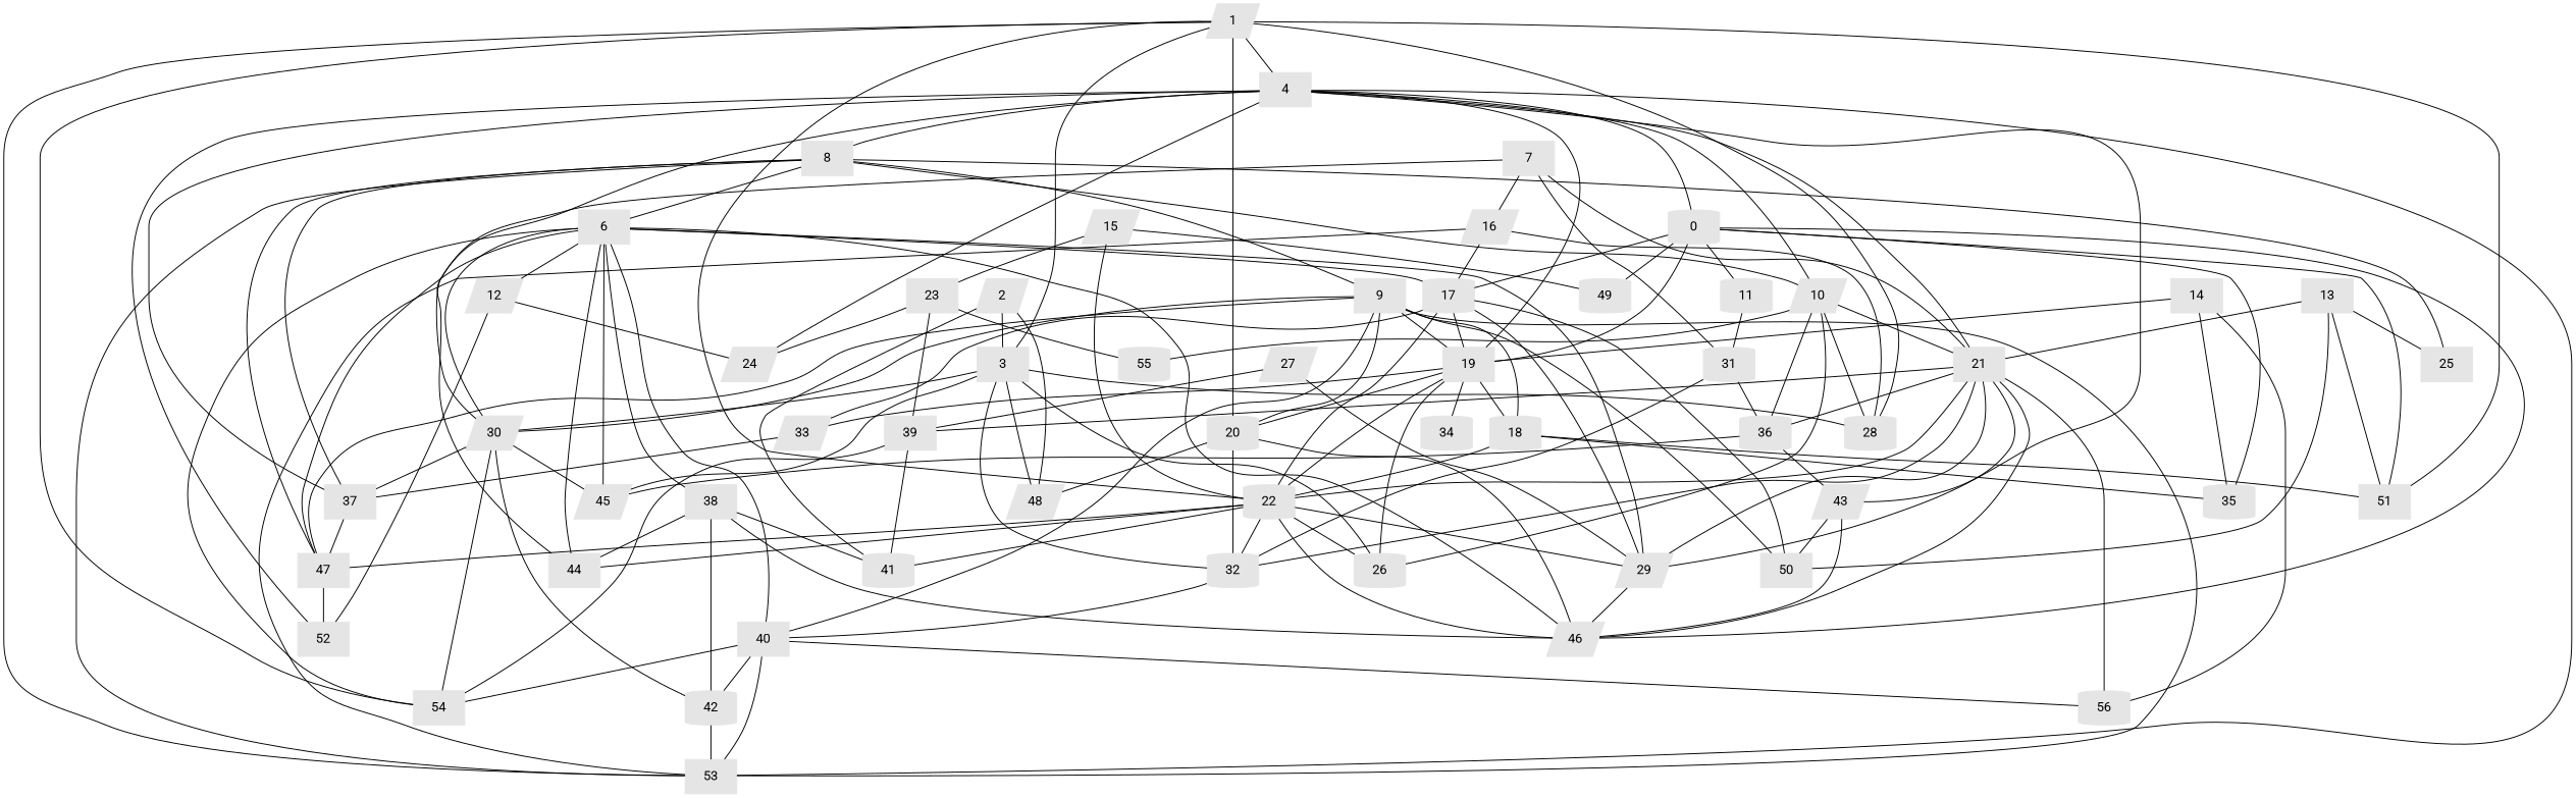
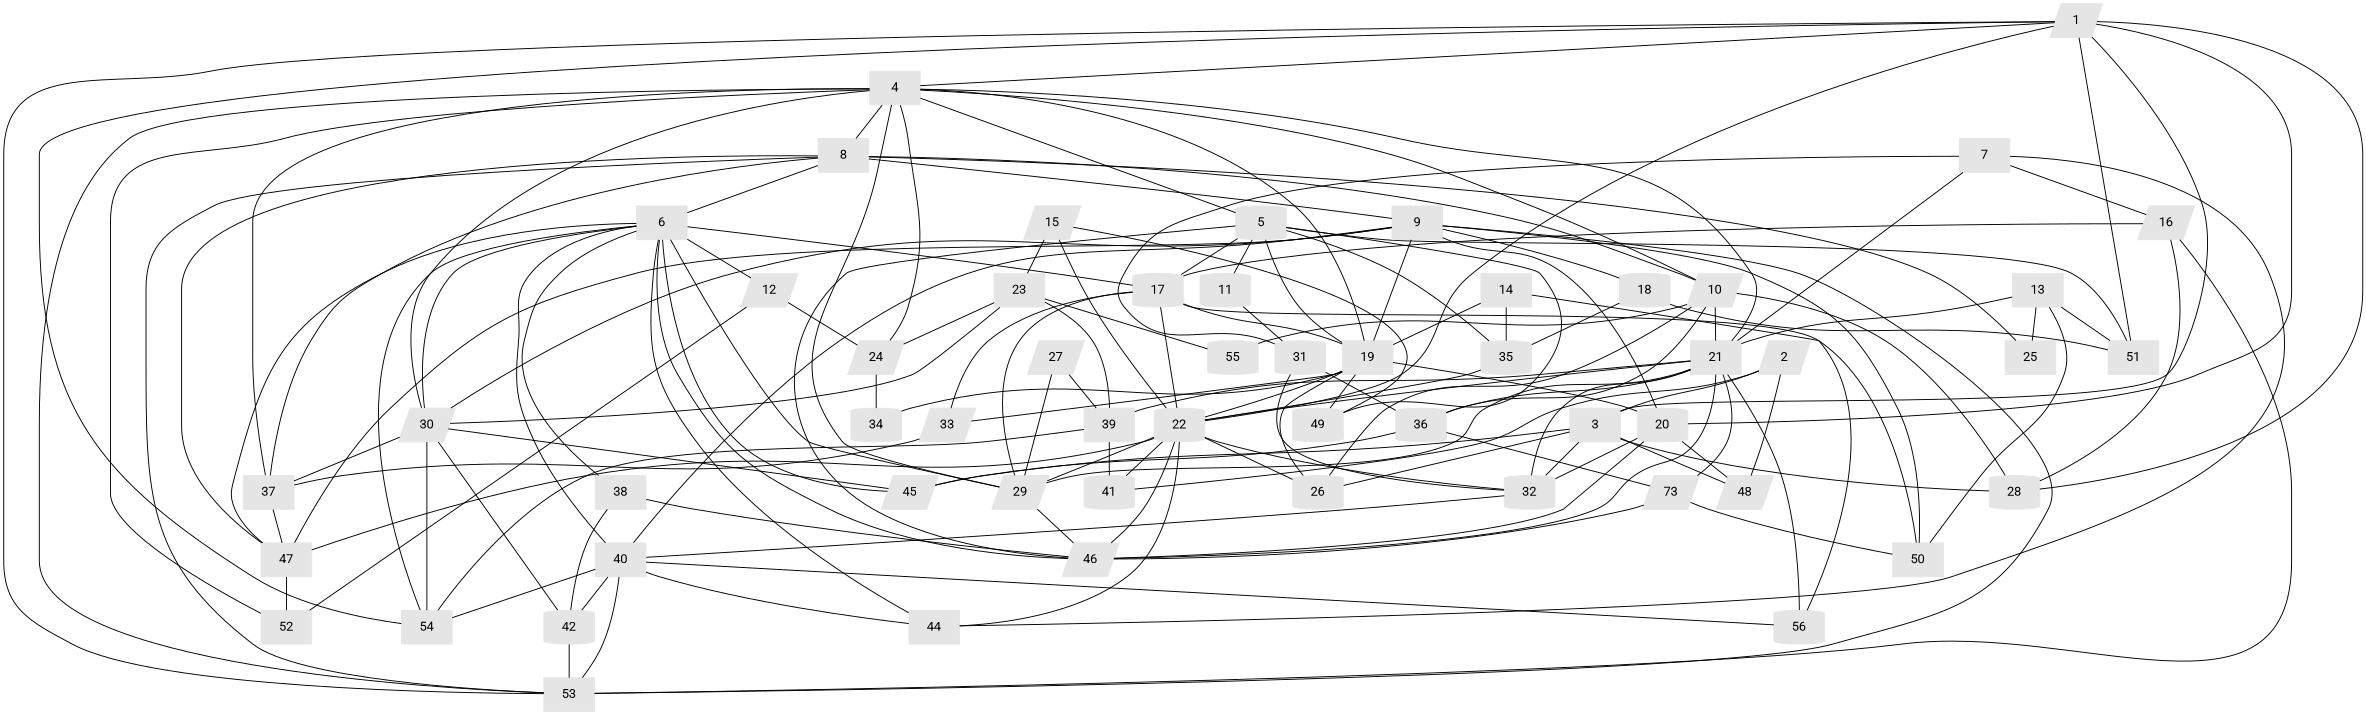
  graph {
    fontname=Roboto
    node [color=gray90 fontname=Roboto shape=box style=filled]
    edge [fontname=Roboto weight=1.0]
    1 [shape=parallelogram]
    3
    4
    20 [shape=cylinder]
    22 [shape=cylinder]
    28 [shape=cylinder]
    51
    53
    54
    48 [shape=parallelogram]
    26 [shape=cylinder]
    30 [shape=parallelogram]
    32 [shape=cylinder]
    45 [shape=parallelogram]
-   5 [shape=cylinder label=0]
+   5 [shape=cylinder]
    8
    10 [shape=parallelogram]
    19
    21
    24 [shape=parallelogram]
    29 [shape=parallelogram]
    37
    52
    46 [shape=parallelogram]
    41 [shape=cylinder]
    44
    47
    2 [shape=parallelogram]
    6
    17 [shape=cylinder]
    40
    12 [shape=parallelogram]
    38
    42 [shape=cylinder]
    11 [shape=cylinder]
    49 [shape=cylinder]
    35 [shape=cylinder]
    9
    25
    36 [shape=cylinder]
    55 [shape=cylinder]
    33 [shape=parallelogram]
    34 [shape=cylinder]
    56 [shape=cylinder]
    39
-   43 [shape=parallelogram]
+   43 [shape=parallelogram label=73]
    31 [shape=cylinder]
    50
    7
    16 [shape=parallelogram]
    18 [shape=cylinder]
    13
    14
    15 [shape=parallelogram]
    23
    27 [shape=parallelogram]
    1 -- 3
    1 -- 4
    1 -- 20 [weight=2.0]
    1 -- 22
    1 -- 28
    1 -- 51
    1 -- 53
    1 -- 54
    3 -- 28
    3 -- 48
    3 -- 26
-   3 -- 30
+   23 -- 30
    3 -- 32 [weight=3.0]
    3 -- 45
    4 -- 53
    4 -- 30
    4 -- 5
    4 -- 8
    4 -- 10
    4 -- 19
    4 -- 21
    4 -- 24
    4 -- 29
    4 -- 37 [weight=2.0]
    4 -- 52
    20 -- 48
    20 -- 32
    20 -- 46
    22 -- 26
    22 -- 32
    22 -- 29
    22 -- 46
    22 -- 41
    22 -- 44
    22 -- 47 [weight=2.0]
    30 -- 54
    30 -- 45
    30 -- 37
    30 -- 42
    32 -- 40
    5 -- 51
    5 -- 19 [weight=3.0]
    5 -- 46
    5 -- 17
    5 -- 11
    5 -- 49
    5 -- 35
    8 -- 53
    8 -- 10 [weight=2.0]
    8 -- 37
    8 -- 47
    8 -- 6
    8 -- 9
    8 -- 25
    10 -- 28
    10 -- 26
    10 -- 21
    10 -- 36
    10 -- 55
    19 -- 20
    19 -- 22
    19 -- 26
-   19 -- 18
+   19 -- 49
    19 -- 33
    19 -- 34
    21 -- 22
    21 -- 32
    21 -- 29
    21 -- 46
    21 -- 36
    21 -- 56
    21 -- 39 [weight=2.0]
    21 -- 43
+   24 -- 34
    29 -- 46
    37 -- 47
    47 -- 52
    2 -- 3
    2 -- 48
    2 -- 41
    6 -- 54
    6 -- 30
    6 -- 45
    6 -- 29 [weight=2.0]
    6 -- 46
    6 -- 44
    6 -- 47
    6 -- 17
    6 -- 40
    6 -- 12 [weight=2.0]
    6 -- 38
    17 -- 22 [weight=4.0]
    17 -- 19
    17 -- 29
    17 -- 33
    17 -- 50
    40 -- 53
    40 -- 54
-   38 -- 44
+   40 -- 44
    40 -- 42
    40 -- 56
    12 -- 24
    12 -- 52
    38 -- 46
-   38 -- 41
    38 -- 42
    42 -- 53
    11 -- 31
    9 -- 20 [weight=2.0]
    9 -- 53
    9 -- 30
    9 -- 19
    9 -- 47
    9 -- 40
    9 -- 50
    9 -- 18
    36 -- 45
    36 -- 43
    33 -- 37
    39 -- 54
    39 -- 41
    43 -- 46
    43 -- 50
    31 -- 32
    31 -- 36
    7 -- 21
    7 -- 44
    7 -- 31
    7 -- 16
    16 -- 28
    16 -- 53
    16 -- 17
-   18 -- 22 [weight=2.0]
+   35 -- 22 [weight=2.0]
    18 -- 51
    18 -- 35
    13 -- 51
    13 -- 21
    13 -- 25
    13 -- 50
    14 -- 19
    14 -- 35
    14 -- 56
    15 -- 22
    15 -- 49
    15 -- 23
    23 -- 24
    23 -- 55
    23 -- 39
    27 -- 29
    27 -- 39 [weight=2.0]
  }
